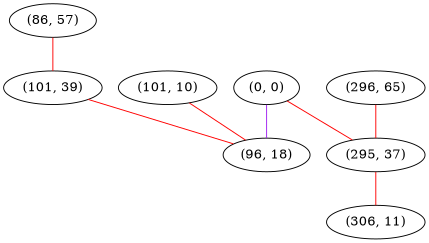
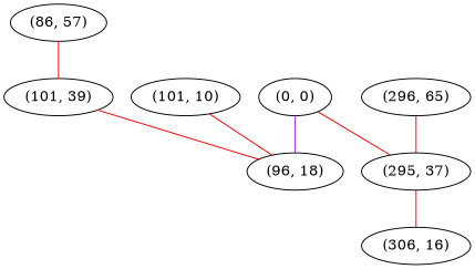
  graph {
    edge [color=red weight=1]
    n1 [label="(86, 57)"]
    "(101, 39)"
    "(96, 18)"
    "(0, 0)"
    "(295, 37)"
    "(101, 10)"
    "(296, 65)"
-   "(306, 11)"
+   "(306, 11)" [label="(306, 16)"]
    n1 -- "(101, 39)"
    "(101, 39)" -- "(96, 18)"
    "(0, 0)" -- "(96, 18)" [color=purple weight=4]
    "(0, 0)" -- "(295, 37)"
    "(295, 37)" -- "(306, 11)"
    "(101, 10)" -- "(96, 18)"
    "(296, 65)" -- "(295, 37)"
  }
